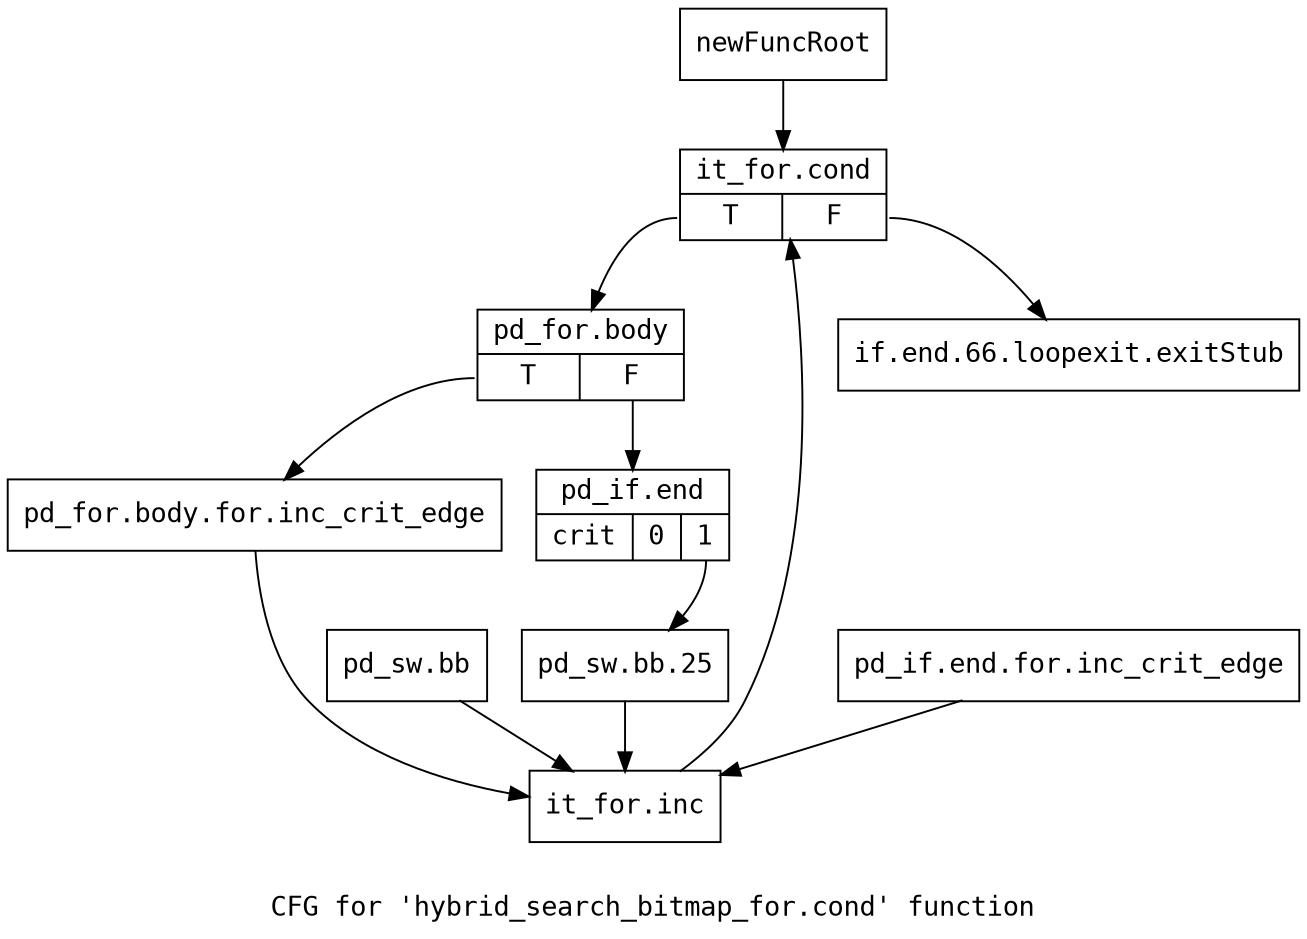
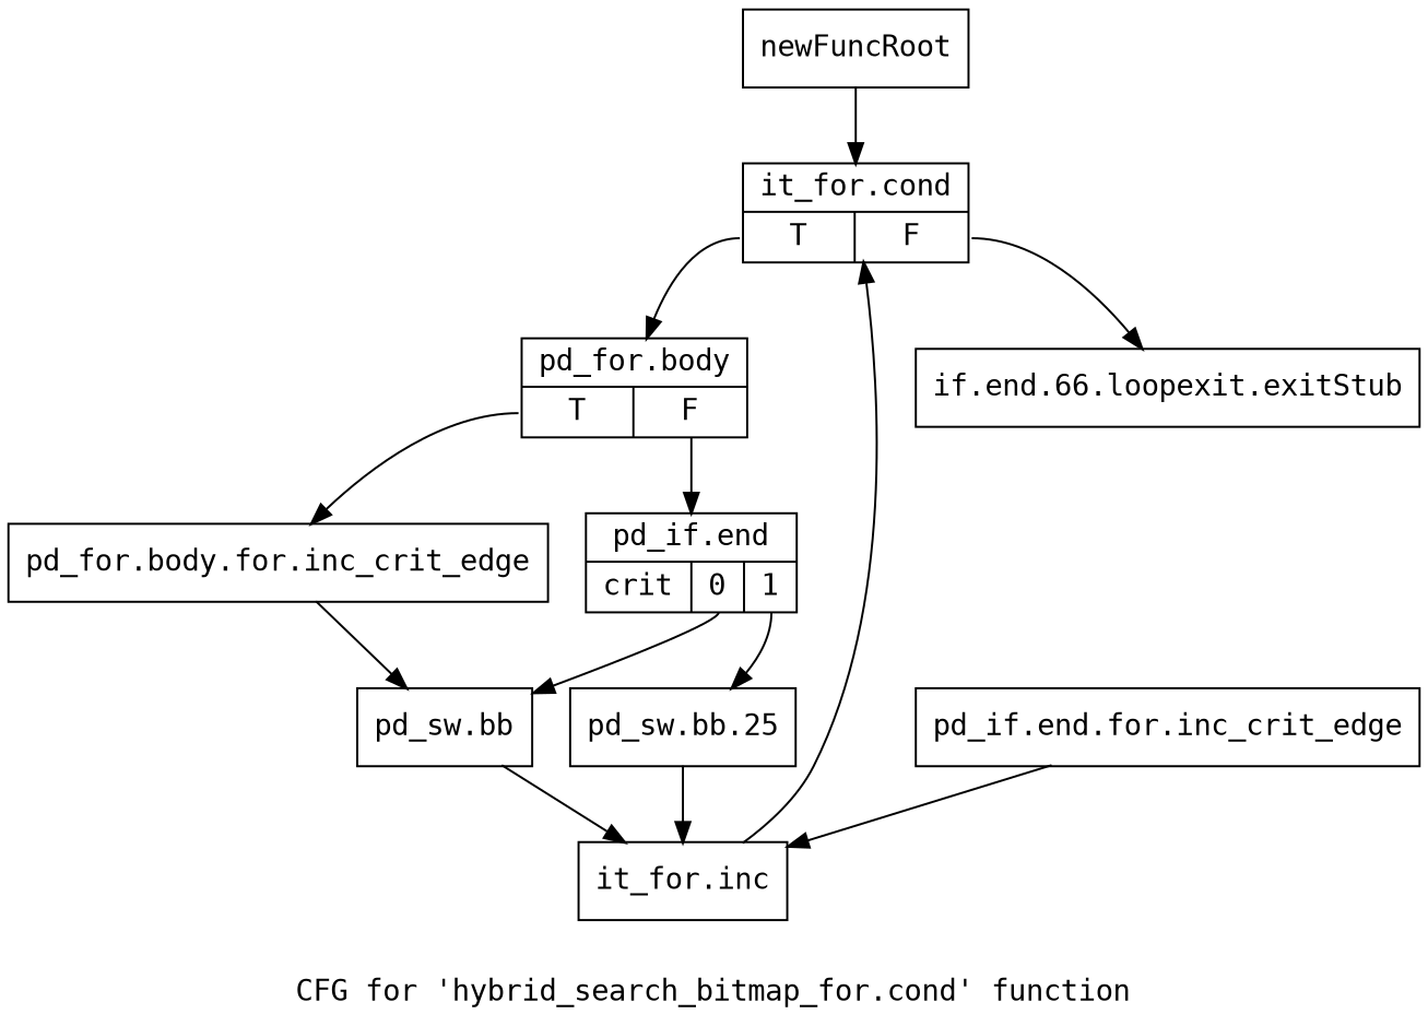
  digraph {
    fontname="DejaVu Sans Mono"
    label="CFG for 'hybrid_search_bitmap_for.cond' function"
    node [fontname="DejaVu Sans Mono" shape=record]
    edge [fontname="DejaVu Sans Mono"]
    n1 [label="{newFuncRoot}"]
    n2 [label="{it_for.cond|{<s0>T|<s1>F}}"]
    n3 [label="{if.end.66.loopexit.exitStub}"]
    n4 [label="{pd_for.body|{<s0>T|<s1>F}}"]
    n5 [label="{pd_for.body.for.inc_crit_edge}"]
    n6 [label="{pd_if.end|{<s0>crit|<s1>0|<s2>1}}"]
    n7 [label="{it_for.inc}"]
    n8 [label="{pd_sw.bb}"]
    n9 [label="{pd_sw.bb.25}"]
    n10 [label="{pd_if.end.for.inc_crit_edge}"]
    n1 -> n2
    n2 -> n3 [tailport=s1]
    n2 -> n4 [tailport=s0]
    n4 -> n5 [tailport=s0]
    n4 -> n6 [tailport=s1]
-   n5 -> n7
+   n5 -> n8
+   n6 -> n8 [tailport=s1]
    n6 -> n9 [tailport=s2]
    n7 -> n2
    n8 -> n7
    n9 -> n7
    n10 -> n7
  }
